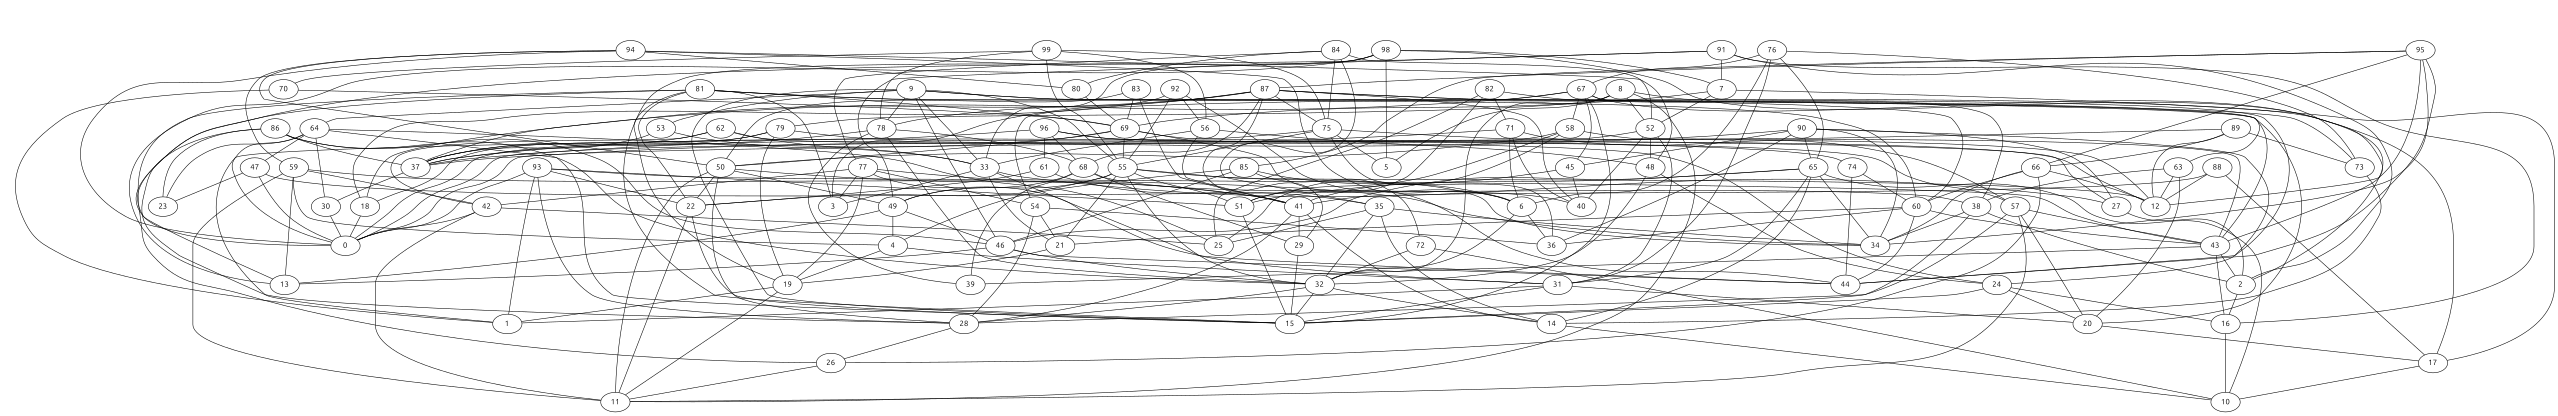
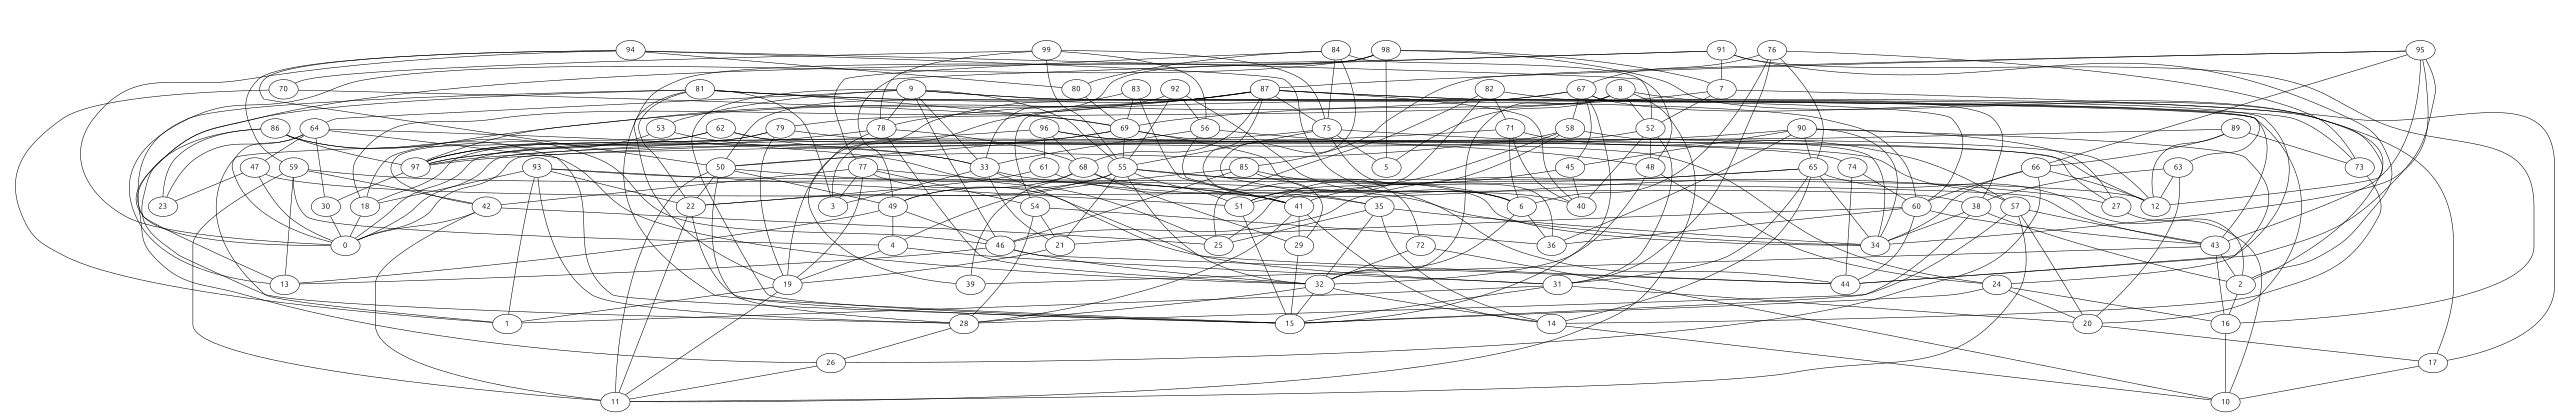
  digraph {
    fontname=Ubuntu
    node [fontname=Ubuntu]
    edge [color=black dir=none fontname=Ubuntu]
-   88
    17
    12
    41
    10
    14
    29
    28
    19
    34
    78
    11
    1
    39
-   37
+   37 [label=97]
    32
    68
    98
    7
    13
    33
    5
    15
    43
    69
    52
    31
    3
    27
    21
    2
    16
    30
    49
    40
    72
    61
    35
    22
    25
    38
    83
    50
    44
    55
    4
    20
    46
    48
    24
    0
    77
    42
    54
    36
    8
    79
    74
    18
    80
    89
    66
    73
    60
    26
    93
    51
    82
    71
    57
    6
    92
    56
    70
    90
    65
    45
    58
    84
    75
    85
    63
    86
    23
    62
    87
    64
    47
    96
    94
    59
    76
    67
    9
    53
    95
    81
    91
    99
    subgraph sub_1 {
-     88
      17
      12
      41
      10
      14
      29
      28
      19
      34
      78
      11
      1
      39
      37
      32
      68
      98
      7
      13
      33
      5
      15
      43
      69
      52
      31
      3
      27
      21
      2
      16
      30
      49
      40
      72
      61
      35
      22
      25
      38
      83
      50
      44
      55
      4
      20
      46
      48
      24
      0
      77
      42
      54
      36
      8
      79
      74
      18
      80
      89
      66
      73
      60
      26
      93
      51
      82
      71
      57
      6
      92
      56
      70
      90
      65
      45
      58
      84
      75
      85
      63
      86
      23
      62
      87
      64
      47
      96
      94
      59
      76
      67
      9
      53
      95
      81
      91
      99
    }
-   88 -> 17
-   88 -> 12
-   88 -> 41
    17 -> 10
    41 -> 14
    41 -> 29
    41 -> 28
    14 -> 10
    29 -> 15
    28 -> 26
    19 -> 11
    19 -> 1
    78 -> 39
    78 -> 37
    78 -> 32
    78 -> 68
    37 -> 30
    32 -> 14
    32 -> 28
    32 -> 15
    68 -> 29
    68 -> 39
    68 -> 49
    68 -> 40
    98 -> 7
    98 -> 13
    98 -> 33
    98 -> 5
    98 -> 15
    98 -> 43
    7 -> 17
    7 -> 69
    7 -> 52
    33 -> 31
    33 -> 3
    33 -> 27
    33 -> 21
    43 -> 39
    43 -> 2
    43 -> 16
    69 -> 37
    69 -> 27
    69 -> 50
    69 -> 44
    69 -> 55
    52 -> 31
    52 -> 40
    52 -> 48
    52 -> 0
    31 -> 1
    31 -> 15
    31 -> 20
    27 -> 2
    21 -> 19
    2 -> 16
    16 -> 10
    30 -> 0
    49 -> 13
    49 -> 4
    49 -> 46
    72 -> 10
    72 -> 32
    61 -> 35
    61 -> 22
    35 -> 14
    35 -> 34
    35 -> 32
    35 -> 25
    22 -> 11
    22 -> 15
    38 -> 34
    38 -> 15
    38 -> 2
    83 -> 41
    83 -> 69
    83 -> 50
    50 -> 41
    50 -> 28
    50 -> 11
    50 -> 49
    50 -> 22
    55 -> 12
    55 -> 34
    55 -> 32
    55 -> 21
    55 -> 49
    55 -> 22
    55 -> 51
    4 -> 19
    4 -> 31
    20 -> 17
    46 -> 32
    46 -> 13
    46 -> 44
    48 -> 32
    48 -> 24
    24 -> 15
    24 -> 16
    24 -> 20
    77 -> 41
    77 -> 19
    77 -> 3
    77 -> 44
    77 -> 42
    77 -> 54
    42 -> 11
    42 -> 25
    42 -> 0
    54 -> 28
    54 -> 21
    54 -> 36
    8 -> 11
    8 -> 32
    8 -> 5
    8 -> 52
    8 -> 44
    8 -> 79
    79 -> 19
    79 -> 37
    79 -> 74
    79 -> 18
    74 -> 44
    74 -> 60
    18 -> 0
    80 -> 69
    89 -> 12
    89 -> 0
    89 -> 66
    89 -> 73
    66 -> 12
    66 -> 34
    66 -> 60
    66 -> 26
    73 -> 14
    60 -> 43
    60 -> 21
    60 -> 44
    60 -> 36
    26 -> 11
    93 -> 28
    93 -> 1
    93 -> 43
    93 -> 22
-   93 -> 0
+   93 -> 18
    93 -> 51
    51 -> 15
    82 -> 25
    82 -> 60
    82 -> 51
    82 -> 71
    71 -> 37
    71 -> 40
    71 -> 57
    71 -> 6
    57 -> 28
    57 -> 11
    57 -> 43
    57 -> 20
    6 -> 32
    6 -> 36
    92 -> 55
    92 -> 18
    92 -> 6
    92 -> 56
    56 -> 41
    56 -> 33
    56 -> 48
    70 -> 1
    70 -> 69
    90 -> 34
    90 -> 37
    90 -> 27
    90 -> 24
    90 -> 36
    90 -> 65
    90 -> 45
    65 -> 10
    65 -> 14
    65 -> 34
    65 -> 31
    65 -> 46
    65 -> 51
    45 -> 41
    45 -> 40
-   58 -> 43
+   58 -> 34
    58 -> 25
    58 -> 50
    58 -> 51
    84 -> 52
    84 -> 35
    84 -> 77
    84 -> 80
    84 -> 75
    75 -> 12
    75 -> 5
    75 -> 55
    75 -> 0
    75 -> 36
    85 -> 72
    85 -> 4
    85 -> 46
    85 -> 6
    63 -> 12
    63 -> 38
    63 -> 20
    86 -> 28
    86 -> 37
    86 -> 32
    86 -> 46
    86 -> 23
    62 -> 37
    62 -> 33
    62 -> 24
    62 -> 42
    87 -> 17
    87 -> 29
+   87 -> 19
    87 -> 78
    87 -> 37
    87 -> 68
    87 -> 3
    87 -> 40
    87 -> 75
    87 -> 63
    64 -> 15
    64 -> 30
    64 -> 25
    64 -> 0
    64 -> 23
    64 -> 47
    47 -> 38
    47 -> 0
    47 -> 23
    96 -> 12
    96 -> 1
    96 -> 68
    96 -> 61
    96 -> 57
    94 -> 50
    94 -> 48
    94 -> 0
    94 -> 80
    94 -> 6
    94 -> 59
    59 -> 34
    59 -> 11
    59 -> 13
    59 -> 4
    59 -> 42
    76 -> 31
    76 -> 73
    76 -> 6
    76 -> 65
    76 -> 67
    67 -> 15
    67 -> 2
    67 -> 38
    67 -> 54
    67 -> 18
    67 -> 45
    67 -> 58
    9 -> 78
    9 -> 33
    9 -> 15
    9 -> 43
    9 -> 55
    9 -> 46
    9 -> 73
    9 -> 64
    9 -> 53
    53 -> 37
    53 -> 33
    95 -> 12
    95 -> 34
    95 -> 44
    95 -> 66
    95 -> 85
    95 -> 87
    81 -> 19
    81 -> 13
    81 -> 69
    81 -> 3
    81 -> 22
    81 -> 20
    81 -> 60
    81 -> 26
    91 -> 7
    91 -> 2
    91 -> 16
    91 -> 49
    91 -> 0
    99 -> 78
    99 -> 55
    99 -> 56
    99 -> 70
    99 -> 75
  }
